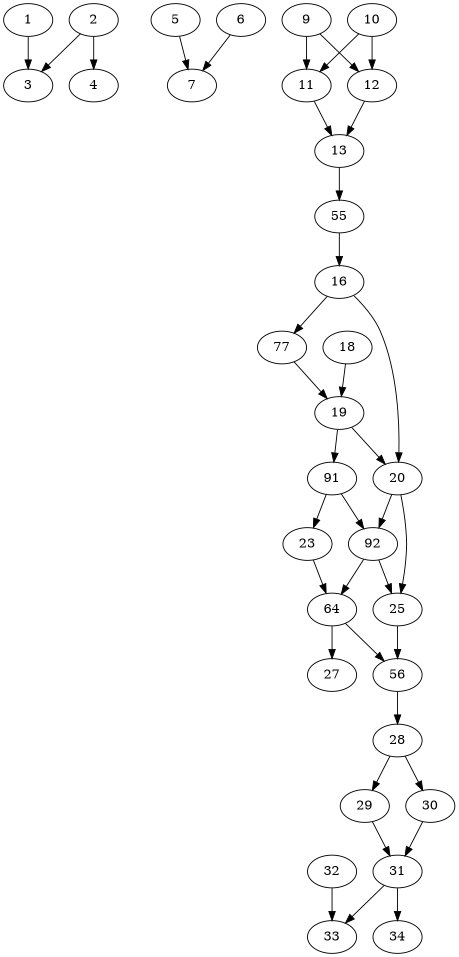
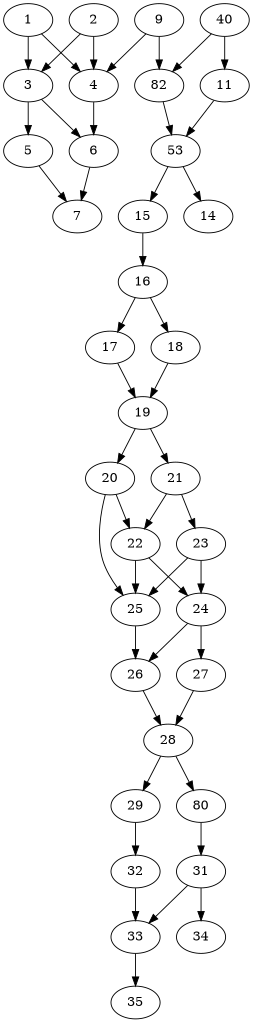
  digraph {
    node [alpha=0.09]
    1 [alpha=0.17 expect_size=35658752]
    3 [expect_size=5437440]
    4 [alpha=0.04 expect_size=51721216]
    5 [alpha=0.07 expect_size=32140288]
    6 [alpha=0.08 expect_size=18459648]
    7 [alpha=0.20 expect_size=14699520]
    2 [alpha=0.07 expect_size=28749824]
    9 [alpha=0.01 expect_size=34414592]
    11 [alpha=0.16 expect_size=27386880]
-   12 [alpha=0.11 expect_size=20485120]
-   10 [alpha=0.12 expect_size=29120512]
-   13 [alpha=0.08 expect_size=37771264]
-   15 [alpha=0.12 expect_size=20839424 label=55]
+   12 [alpha=0.11 expect_size=20485120 label=82]
+   10 [alpha=0.12 expect_size=29120512 label=40]
+   13 [alpha=0.08 expect_size=37771264 label=53]
+   14 [alpha=0.17 expect_size=11774976]
+   15 [alpha=0.12 expect_size=20839424]
    16 [alpha=0.04 expect_size=38302720]
-   17 [alpha=0.01 expect_size=10806272 label=77]
+   17 [alpha=0.01 expect_size=10806272]
    18 [alpha=0.15 expect_size=10193920]
    19 [alpha=0.08 expect_size=46161920]
    20 [alpha=0.19 expect_size=47680512]
-   21 [alpha=0.02 expect_size=28394496 label=91]
-   22 [alpha=0.16 expect_size=18982912 label=92]
+   21 [alpha=0.02 expect_size=28394496]
+   22 [alpha=0.16 expect_size=18982912]
    25 [alpha=0.07 expect_size=7214080]
    23 [expect_size=44701696]
-   24 [alpha=0.03 expect_size=15330304 label=64]
-   26 [alpha=0.18 expect_size=36438016 label=56]
+   24 [alpha=0.03 expect_size=15330304]
+   26 [alpha=0.18 expect_size=36438016]
    27 [alpha=0.12 expect_size=46473216]
    28 [alpha=0.20 expect_size=49025024]
    29 [alpha=0.19 expect_size=37894144]
-   30 [expect_size=9432064]
+   30 [expect_size=9432064 label=80]
    32 [alpha=0.14 expect_size=11406336]
    31 [expect_size=6192128]
    33 [alpha=0.14 expect_size=48579584]
    34 [alpha=0.16 expect_size=23537664]
+   35 [alpha=0.05 expect_size=29943808]
    1 -> 3
+   1 -> 4
+   3 -> 5
+   3 -> 6
+   4 -> 6
    5 -> 7
    6 -> 7
    2 -> 3
    2 -> 4
-   9 -> 11
+   9 -> 4
    9 -> 12
    11 -> 13
    12 -> 13
    10 -> 11
    10 -> 12
+   13 -> 14
    13 -> 15
    15 -> 16
    16 -> 17
-   16 -> 20
+   16 -> 18
    17 -> 19
    18 -> 19
    19 -> 20
    19 -> 21
    20 -> 22
    20 -> 25
    21 -> 22
    21 -> 23
    22 -> 25
    22 -> 24
    25 -> 26
+   23 -> 25
    23 -> 24
    24 -> 26
    24 -> 27
    26 -> 28
+   27 -> 28
    28 -> 29
    28 -> 30
-   29 -> 31
+   29 -> 32
    30 -> 31
    32 -> 33
    31 -> 33
    31 -> 34
+   33 -> 35
  }
